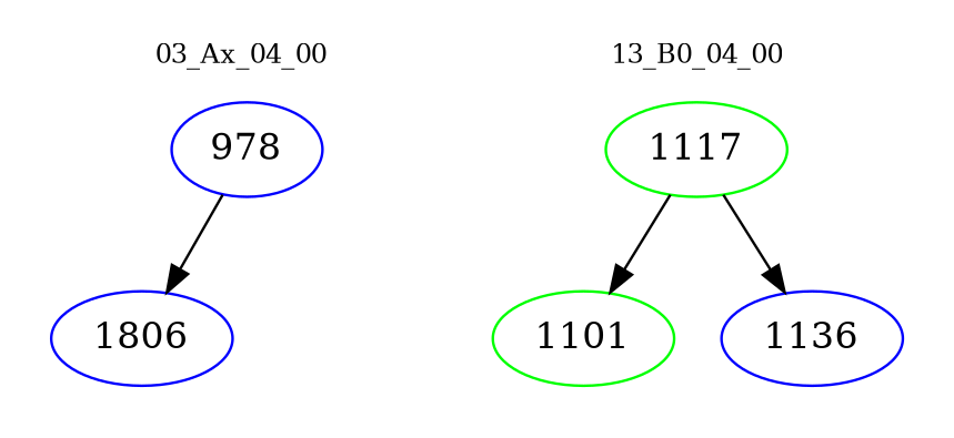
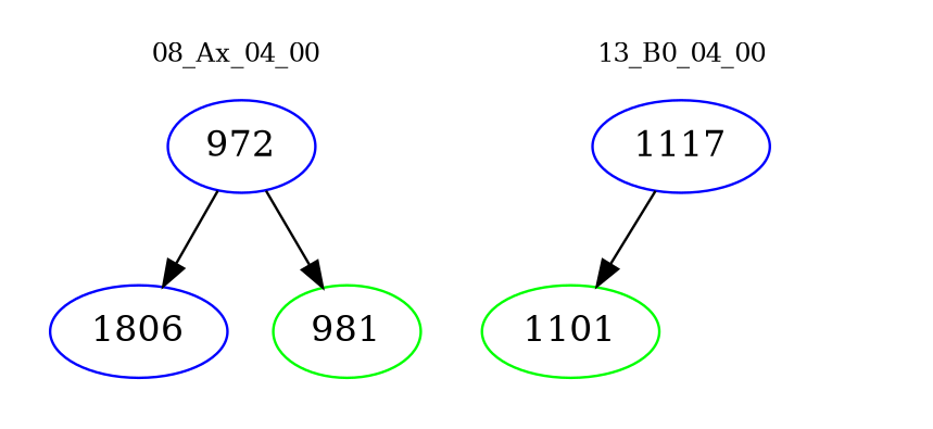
  digraph {
    node [color=blue]
    edge [color=black]
-   n1 [label=978]
+   n1 [label=972]
    n2 [label=1806]
-   n4 [color=green label=1117]
+   n3 [color=green label=981]
+   n4 [label=1117]
    n5 [color=green label=1101]
-   n6 [label=1136]
    subgraph cluster_1 {
      color=white
      fontsize=10
-     label="03_Ax_04_00"
+     label="08_Ax_04_00"
      n1
      n2
+     n3
    }
    subgraph cluster_2 {
      color=white
      fontsize=10
      label="13_B0_04_00"
      n4
      n5
-     n6
    }
    n1 -> n2
+   n1 -> n3
    n4 -> n5
-   n4 -> n6
  }
